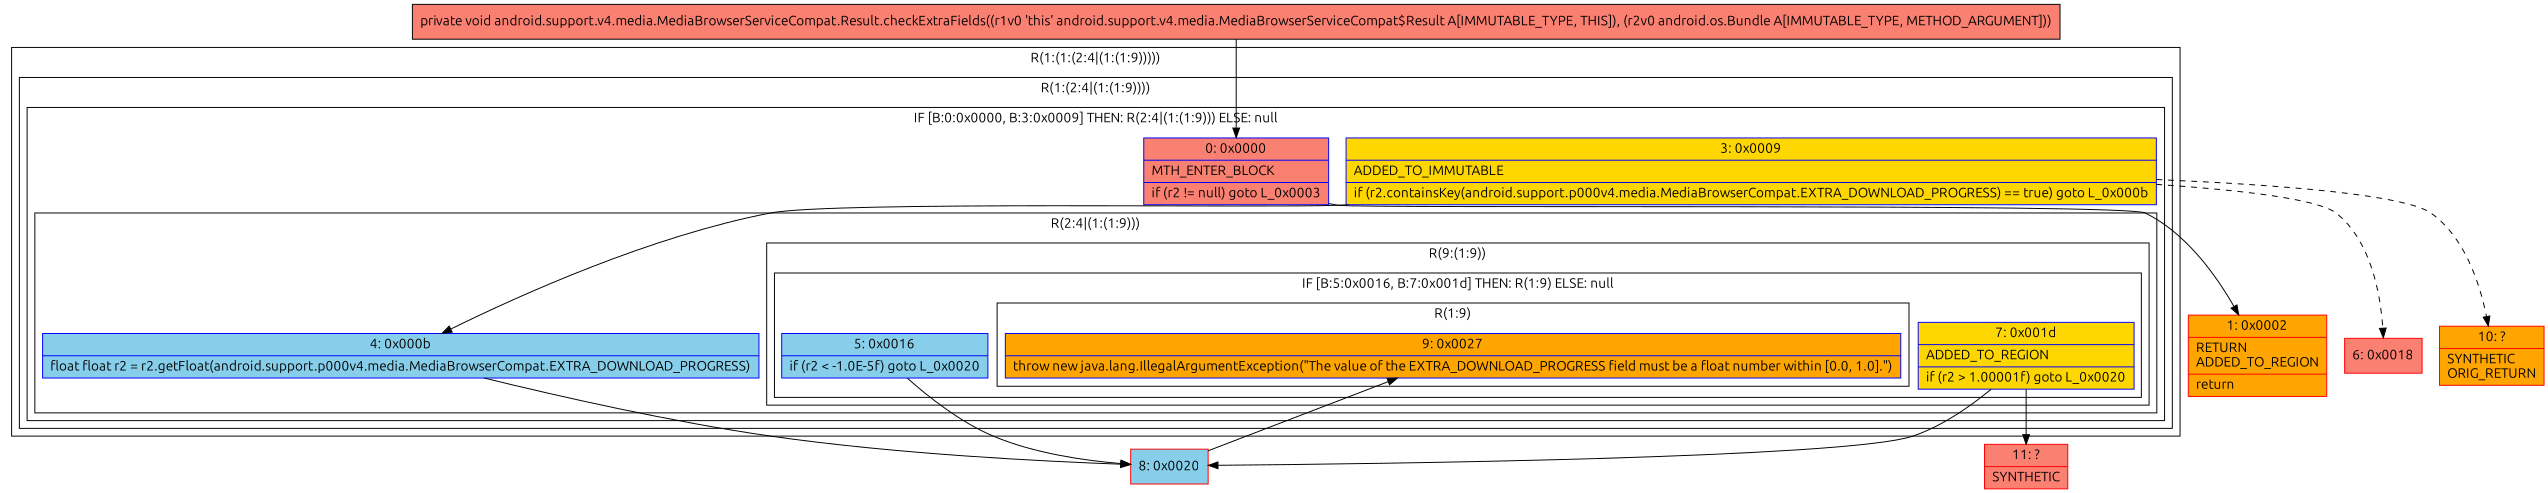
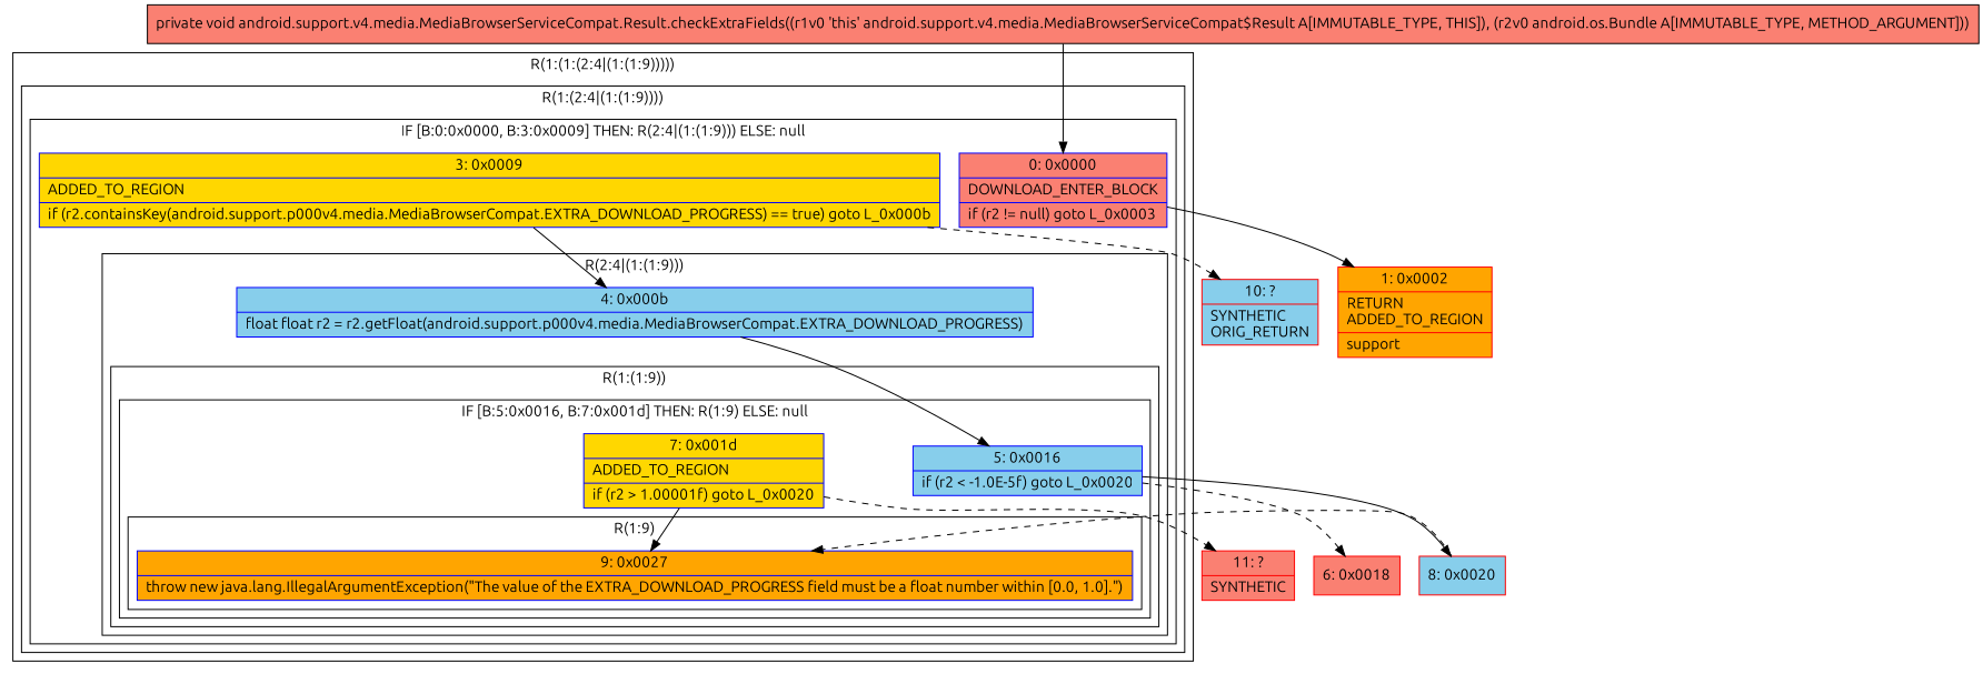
  digraph {
    fontname=Ubuntu
    node [color=blue fillcolor=salmon fontname=Ubuntu shape=record style=filled]
    edge [fontname=Ubuntu]
    n1 [fillcolor=orange label="{9\:\ 0x0027|throw new java.lang.IllegalArgumentException(\"The value of the EXTRA_DOWNLOAD_PROGRESS field must be a float number within [0.0, 1.0].\")\l}"]
    n2 [fillcolor=skyblue label="{5\:\ 0x0016|if (r2 \< \-1.0E\-5f) goto L_0x0020\l}"]
    n3 [fillcolor=gold label="{7\:\ 0x001d|ADDED_TO_REGION\l|if (r2 \> 1.00001f) goto L_0x0020\l}"]
    n4 [fillcolor=skyblue label="{4\:\ 0x000b|float float r2 = r2.getFloat(android.support.p000v4.media.MediaBrowserCompat.EXTRA_DOWNLOAD_PROGRESS)\l}"]
-   n5 [label="{0\:\ 0x0000|MTH_ENTER_BLOCK\l|if (r2 != null) goto L_0x0003\l}"]
-   n6 [fillcolor=gold label="{3\:\ 0x0009|ADDED_TO_IMMUTABLE\l|if (r2.containsKey(android.support.p000v4.media.MediaBrowserCompat.EXTRA_DOWNLOAD_PROGRESS) == true) goto L_0x000b\l}"]
+   n5 [label="{0\:\ 0x0000|DOWNLOAD_ENTER_BLOCK\l|if (r2 != null) goto L_0x0003\l}"]
+   n6 [fillcolor=gold label="{3\:\ 0x0009|ADDED_TO_REGION\l|if (r2.containsKey(android.support.p000v4.media.MediaBrowserCompat.EXTRA_DOWNLOAD_PROGRESS) == true) goto L_0x000b\l}"]
    n7 [color=red label="{6\:\ 0x0018}"]
    n8 [color=red fillcolor=skyblue label="{8\:\ 0x0020}"]
    n9 [color=red label="{11\:\ ?|SYNTHETIC\l}"]
-   n10 [color=red fillcolor=orange label="{1\:\ 0x0002|RETURN\lADDED_TO_REGION\l|return\l}"]
-   n11 [color=red fillcolor=orange label="{10\:\ ?|SYNTHETIC\lORIG_RETURN\l}"]
+   n10 [color=red fillcolor=orange label="{1\:\ 0x0002|RETURN\lADDED_TO_REGION\l|support\l}"]
+   n11 [color=red fillcolor=skyblue label="{10\:\ ?|SYNTHETIC\lORIG_RETURN\l}"]
    n12 [label="{private void android.support.v4.media.MediaBrowserServiceCompat.Result.checkExtraFields((r1v0 'this' android.support.v4.media.MediaBrowserServiceCompat$Result A[IMMUTABLE_TYPE, THIS]), (r2v0 android.os.Bundle A[IMMUTABLE_TYPE, METHOD_ARGUMENT])) }" color=""]
    subgraph cluster_1 {
      label="R(1:(1:(2:4|(1:(1:9)))))"
      subgraph cluster_2 {
        label="R(1:(2:4|(1:(1:9))))"
        subgraph cluster_3 {
          label="IF [B:0:0x0000, B:3:0x0009] THEN: R(2:4|(1:(1:9))) ELSE: null"
          n5
          n6
          subgraph cluster_4 {
            label="R(2:4|(1:(1:9)))"
            n4
            subgraph cluster_5 {
-             label="R(9:(1:9))"
+             label="R(1:(1:9))"
              subgraph cluster_6 {
                label="IF [B:5:0x0016, B:7:0x001d] THEN: R(1:9) ELSE: null"
                n2
                n3
                subgraph cluster_7 {
                  label="R(1:9)"
                  n1
                }
              }
            }
          }
        }
      }
    }
-   n6 -> n7 [style=dashed]
+   n2 -> n7 [style=dashed]
    n2 -> n8
-   n3 -> n8
-   n3 -> n9 [style=solid]
-   n4 -> n8
+   n3 -> n1
+   n3 -> n9 [style=dashed]
+   n4 -> n2
    n5 -> n10 [style=solid]
    n6 -> n4
    n6 -> n11 [style=dashed]
-   n8 -> n1
+   n8 -> n1 [style=dashed]
    n12 -> n5
  }
